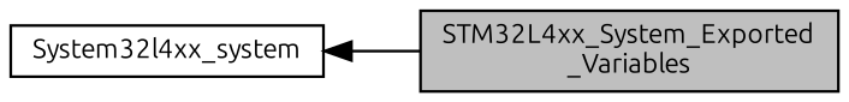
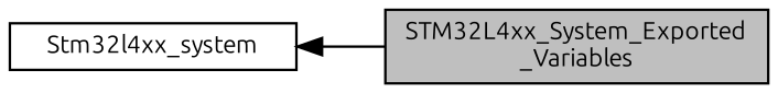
  digraph {
    rankdir=LR
    fontname=Ubuntu
    node [color=black fontname=Ubuntu fontsize=10 shape=box style=filled]
-   n1 [fillcolor=white height=0.2 label=System32l4xx_system width=0.4]
+   n1 [fillcolor=white height=0.2 label=Stm32l4xx_system width=0.4]
    n2 [fillcolor=grey75 fontcolor=black height=0.2 label="STM32L4xx_System_Exported\l_Variables" width=0.4]
    n1 -> n2 [dir=back fontname=Ubuntu fontsize=10 labelfontname=Helvetica labelfontsize=10 shape=plaintext style=solid]
  }
